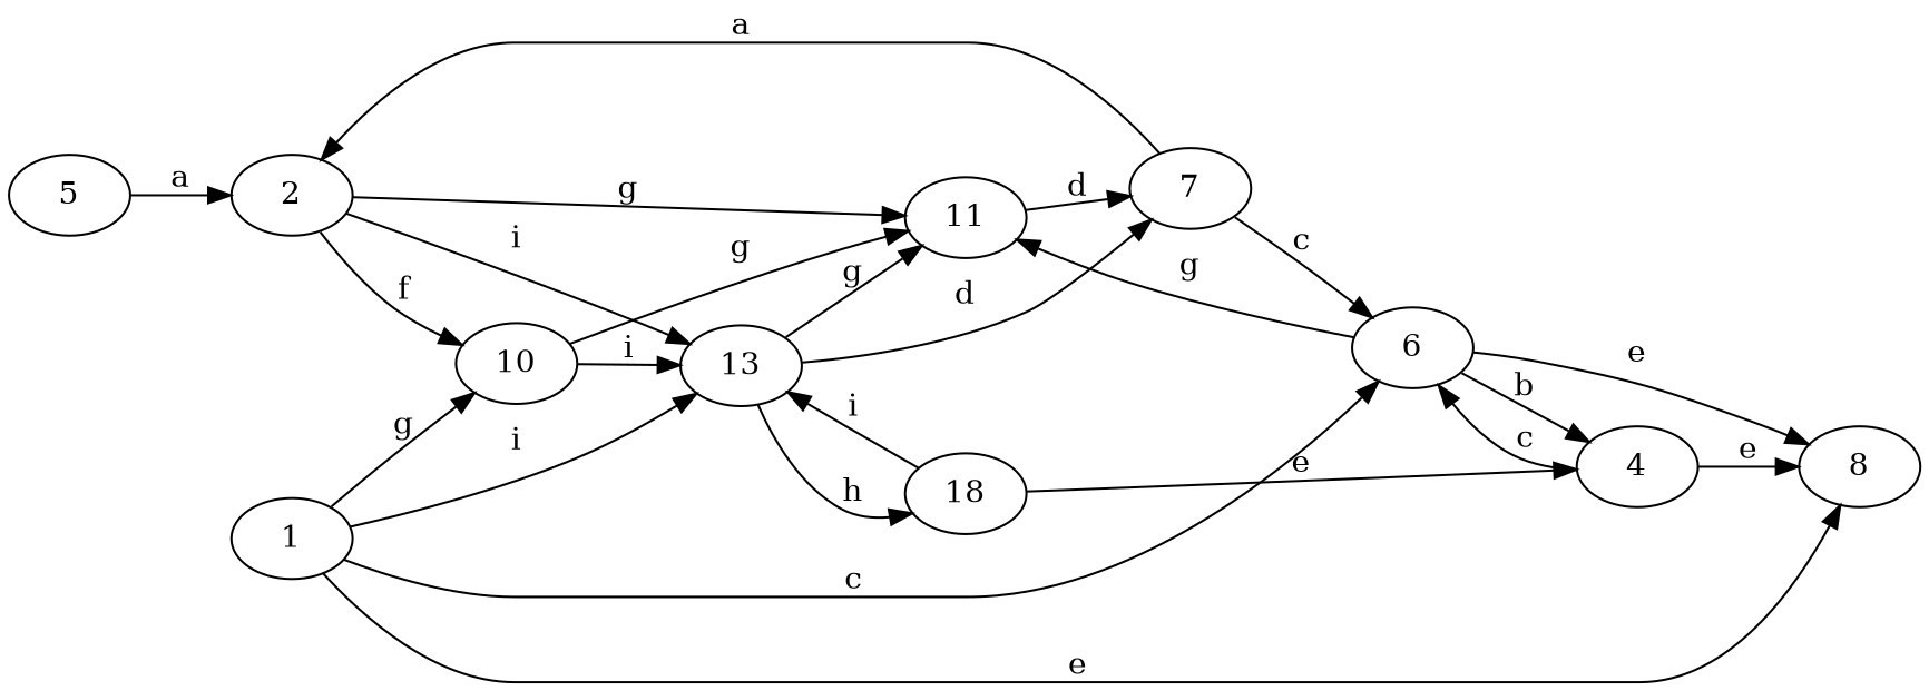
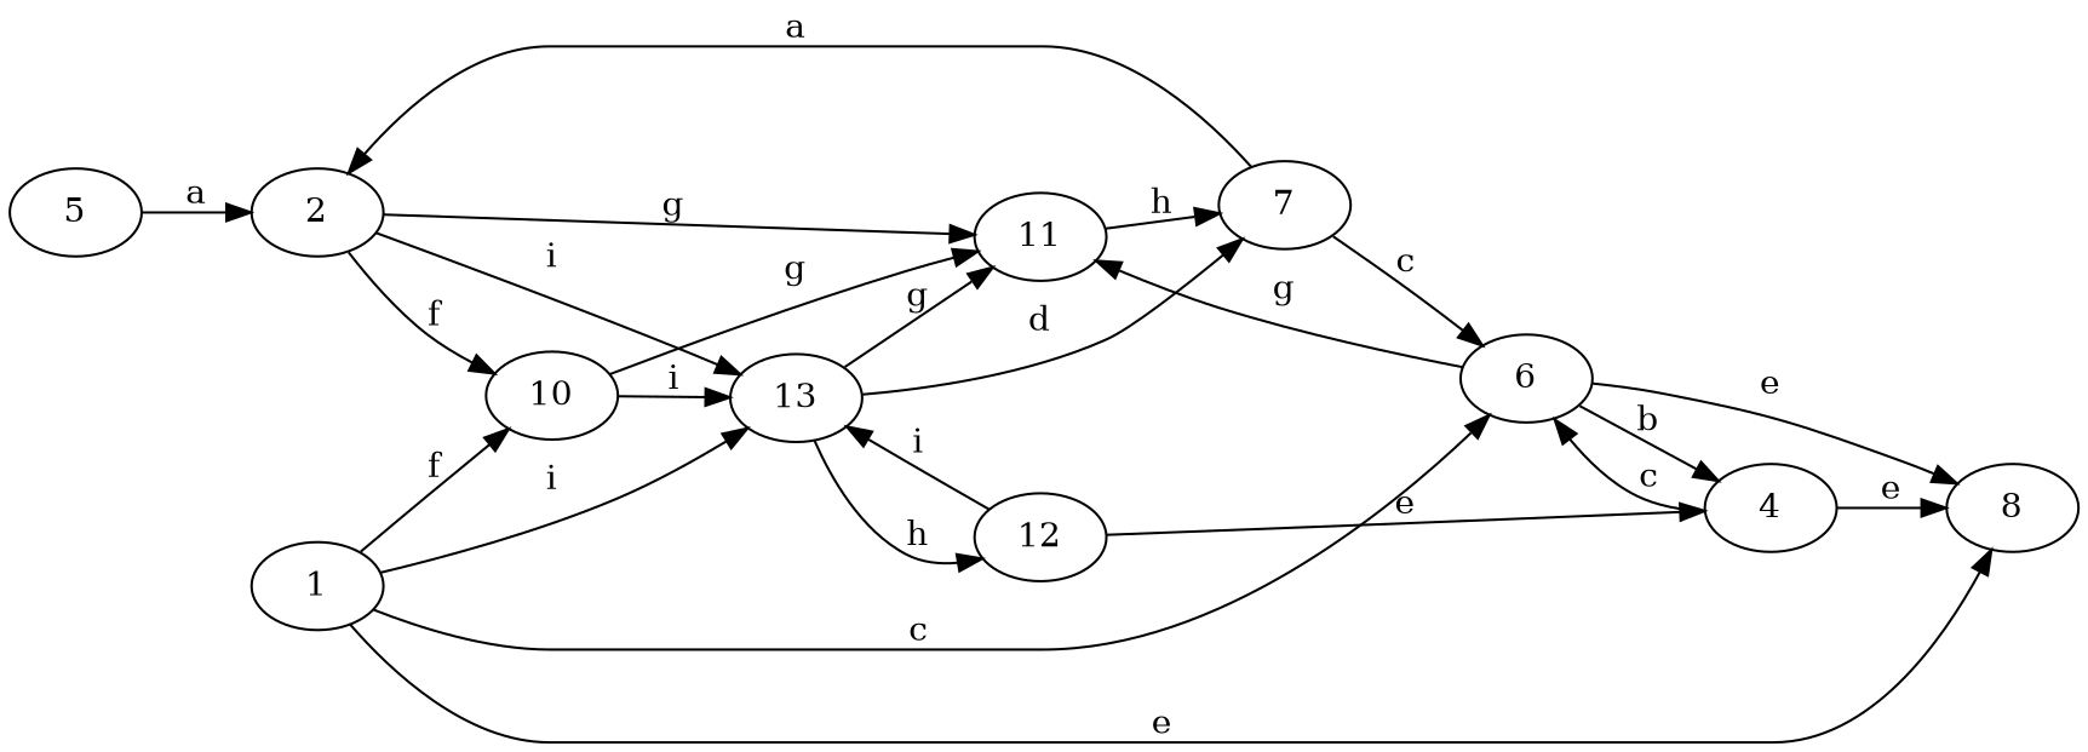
  strict digraph {
    rankdir=LR
    n1 [label=5]
    2
    10
    13
    11
    1
    6
    8
    4
    7
-   12 [label=18]
+   12
    n1 -> 2 [label=a]
    2 -> 10 [label=f]
    2 -> 13 [label=i]
    2 -> 11 [label=g]
    10 -> 13 [label=i]
    10 -> 11 [label=g]
    13 -> 11 [label=g]
    13 -> 7 [label=d]
    13 -> 12 [label=h]
-   11 -> 7 [label=d]
-   1 -> 10 [label=g]
+   11 -> 7 [label=h]
+   1 -> 10 [label=f]
    1 -> 13 [label=i]
    1 -> 6 [label=c]
    1 -> 8 [label=e]
    6 -> 11 [label=g]
    6 -> 8 [label=e]
    6 -> 4 [label=b]
    4 -> 6 [label=c]
    4 -> 8 [label=e]
    7 -> 2 [label=a]
    7 -> 6 [label=c]
    12 -> 13 [label=i]
    12 -> 4 [label=e]
  }
